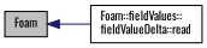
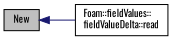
  digraph {
    rankdir=LR
    fontname=Oswald
    node [color=black fontname=Oswald fontsize=10 shape=record]
-   n1 [fillcolor=grey75 fontcolor=black height=0.2 label=Foam style=filled width=0.4]
+   n1 [fillcolor=grey75 fontcolor=black height=0.2 label=New style=filled width=0.4]
    n2 [height=0.2 label="Foam::fieldValues::\lfieldValueDelta::read" width=0.4]
    n1 -> n2 [color=midnightblue dir=back fontname=Oswald fontsize=10 labelfontname=FreeSans labelfontsize=10 style=solid]
  }
